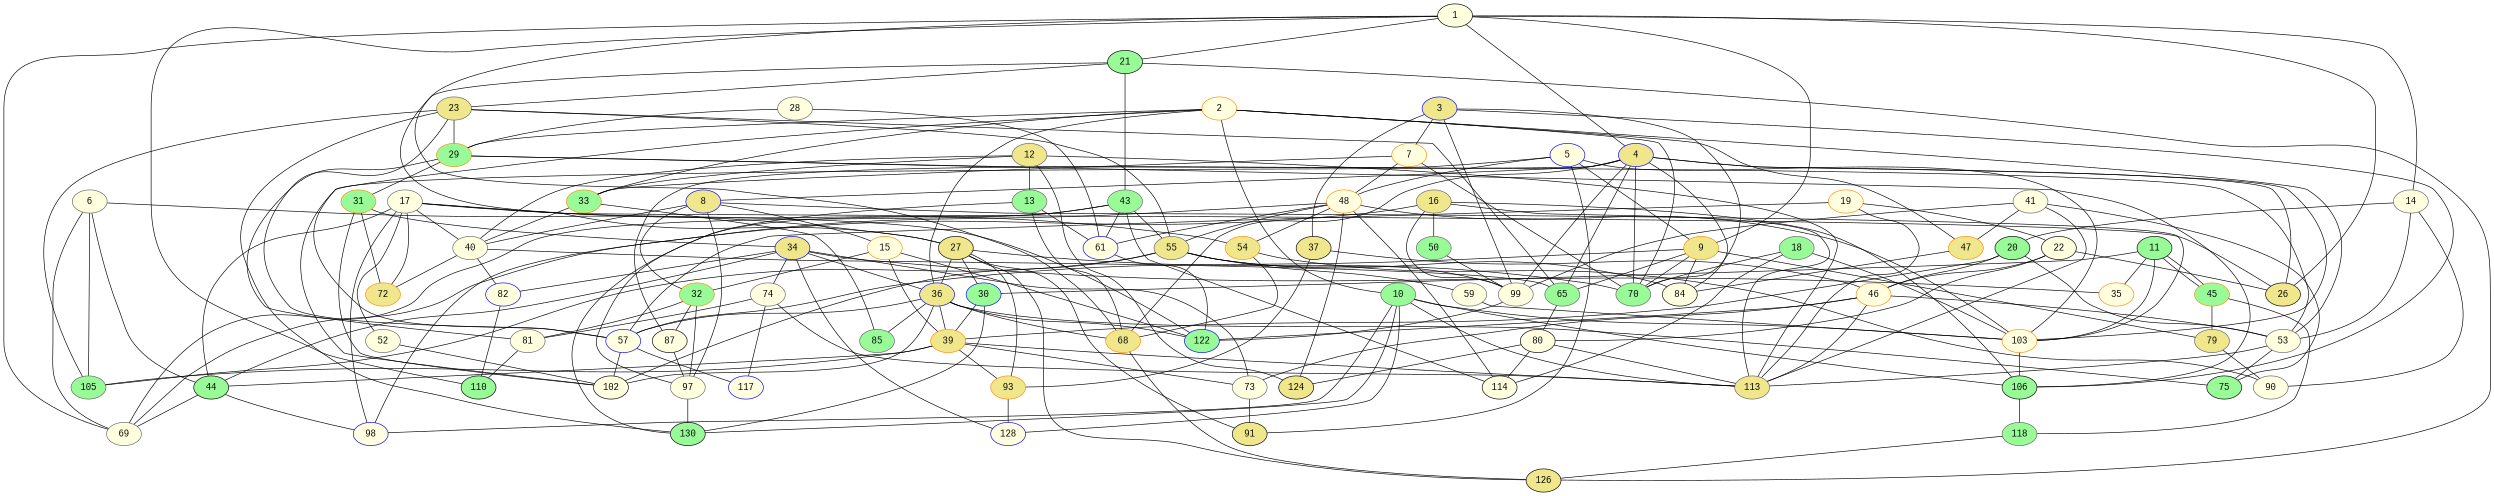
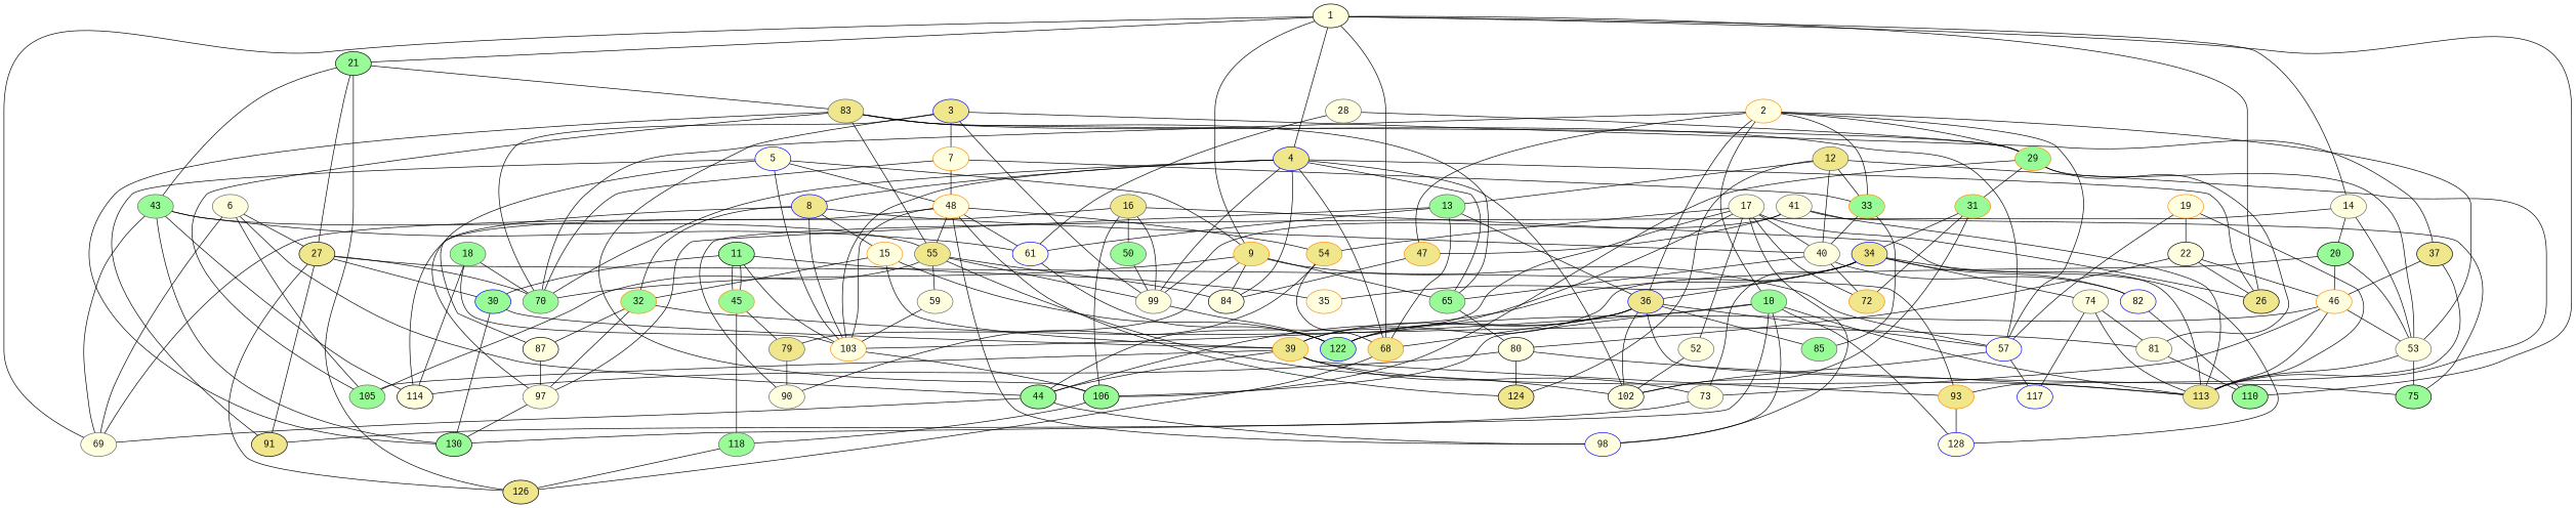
  graph {
    fontname="Liberation Mono"
    node [color=gray40 fillcolor=lightyellow fontname="Liberation Mono" style=filled]
    edge [fontname="Liberation Mono"]
    1 [color=black super="+58"]
    4 [color=blue fillcolor=khaki super="+86"]
    9 [color=darkorange fillcolor=khaki super="+89"]
    14 [super="+63"]
    21 [color=black fillcolor=palegreen super="+101"]
    26 [color=black fillcolor=khaki]
    68 [color=darkorange fillcolor=khaki super="+94"]
    69 [super="+123"]
    110 [color=black fillcolor=palegreen]
    70 [fillcolor=palegreen super="+95"]
    99 [super="+109"]
    8 [color=blue fillcolor=khaki super="+88"]
    65 [fillcolor=palegreen super="+116"]
    84 [color=black super="+108"]
    102 [color=black]
    103 [color=darkorange super="+115"]
    57 [color=blue super="+119"]
    79 [fillcolor=khaki]
    53 [super="+129"]
    20 [color=black fillcolor=palegreen]
    90
    27 [color=black fillcolor=khaki super="+38"]
-   23 [fillcolor=khaki super="+49"]
+   23 [fillcolor=khaki super="+49" label=83]
    43 [fillcolor=palegreen super="+120"]
    126 [color=black fillcolor=khaki]
    2 [color=darkorange super="+104"]
    10 [fillcolor=palegreen super="+121"]
    29 [color=darkorange fillcolor=palegreen super="+76"]
    33 [color=darkorange fillcolor=palegreen super="+67"]
    36 [color=blue fillcolor=khaki super="+133"]
    47 [color=darkorange fillcolor=khaki super="+66"]
    106 [color=black fillcolor=palegreen super="+125"]
    98 [color=blue super="+127"]
    113 [fillcolor=khaki super="+132"]
    128 [color=blue]
    130 [color=black fillcolor=palegreen]
    31 [color=darkorange fillcolor=palegreen super="+78"]
    81
    40 [super="+100"]
    85 [fillcolor=palegreen]
    39 [color=darkorange fillcolor=khaki super="+56"]
    122 [color=blue fillcolor=palegreen]
    75 [color=black fillcolor=palegreen]
    117 [color=blue]
    3 [color=blue fillcolor=khaki super="+112"]
    7 [color=darkorange]
    37 [color=black fillcolor=khaki]
    48 [color=darkorange super="+64"]
    46 [color=darkorange super="+60"]
    93 [color=darkorange fillcolor=khaki]
    118 [fillcolor=palegreen]
    15 [color=darkorange]
    32 [color=darkorange fillcolor=palegreen super="+51"]
    97
    80 [color=black]
    5 [color=blue super="+77"]
    87 [color=black]
    91 [color=black fillcolor=khaki]
    124 [color=black fillcolor=khaki super="+131"]
    61 [color=blue super="+111"]
    54 [color=darkorange fillcolor=khaki]
    114 [color=black]
    55 [fillcolor=khaki super="+62"]
    6 [super="+83"]
    44 [color=black fillcolor=palegreen super="+107"]
    105 [fillcolor=palegreen]
    30 [color=blue fillcolor=palegreen]
    72 [color=darkorange fillcolor=khaki]
    82 [color=blue]
    11 [color=black fillcolor=palegreen super="+42"]
    35 [color=darkorange]
    45 [color=darkorange fillcolor=palegreen]
    13 [fillcolor=palegreen super="+71"]
    12 [fillcolor=khaki]
    73
    16 [fillcolor=khaki]
    50 [fillcolor=palegreen]
    17 [super="+24"]
    52
    18 [fillcolor=palegreen]
    22 [color=black super="+25"]
    19 [color=darkorange]
    59
    28
    34 [color=blue fillcolor=khaki super="+96"]
    74
    41
    1 -- 4
    1 -- 9
    1 -- 14
    1 -- 21
    1 -- 26
    1 -- 68
    1 -- 69
    1 -- 110
    4 -- 26
    4 -- 68
    4 -- 70
    4 -- 99
    4 -- 8
    4 -- 65
    4 -- 84
    4 -- 102
    4 -- 103
    9 -- 70
    9 -- 65
    9 -- 84
    9 -- 57
    9 -- 79
    14 -- 53
    14 -- 20
    14 -- 90
    21 -- 27
    21 -- 23
    21 -- 43
    21 -- 126
    68 -- 126
    99 -- 122
    8 -- 103
    8 -- 40
    8 -- 15
    8 -- 32
    8 -- 97
    65 -- 80
    103 -- 106
    57 -- 102
    57 -- 117
    79 -- 90
    53 -- 113
    53 -- 75
    20 -- 53
    20 -- 39
    20 -- 46
    27 -- 70
    27 -- 126
-   27 -- 36
+   13 -- 36
    27 -- 93
    27 -- 91
    27 -- 30
    23 -- 65
    23 -- 57
    23 -- 29
    23 -- 130
    23 -- 55
    23 -- 105
    43 -- 69
    43 -- 130
    43 -- 61
    43 -- 114
    43 -- 55
    2 -- 70
    2 -- 57
    2 -- 53
    2 -- 10
    2 -- 29
    2 -- 33
    2 -- 36
    2 -- 47
    10 -- 103
    10 -- 106
    10 -- 98
    10 -- 113
    10 -- 128
    10 -- 130
    29 -- 53
    29 -- 106
    29 -- 31
    29 -- 81
    33 -- 40
    33 -- 85
    36 -- 68
    36 -- 102
    36 -- 57
    36 -- 85
    36 -- 39
    36 -- 122
    36 -- 75
    47 -- 84
    106 -- 118
    31 -- 102
    31 -- 72
    31 -- 34
    81 -- 110
    40 -- 65
    40 -- 72
    40 -- 82
    39 -- 113
    39 -- 93
    39 -- 44
    39 -- 105
    39 -- 73
    3 -- 70
    3 -- 99
    3 -- 106
    3 -- 7 [weight=2]
    3 -- 37
    7 -- 70
    7 -- 33
    7 -- 48
    37 -- 46
    37 -- 93
    48 -- 103
    48 -- 98
    48 -- 124
    48 -- 61
    48 -- 54
    48 -- 114
    48 -- 55
    46 -- 53
    46 -- 113
    46 -- 122
    46 -- 73
    93 -- 128
    118 -- 126
    15 -- 39
    15 -- 122
    15 -- 32
    32 -- 81
    32 -- 97
    32 -- 87
    97 -- 130
    80 -- 113
    80 -- 124
    80 -- 114
    5 -- 9
    5 -- 103
    5 -- 48
    5 -- 87
    5 -- 91
    87 -- 97
    61 -- 122
    54 -- 68
    54 -- 90
    55 -- 99
    55 -- 84
    55 -- 102
    55 -- 105
    55 -- 59
    6 -- 69
    6 -- 27
    6 -- 44
    6 -- 105
    44 -- 69
    44 -- 98
    30 -- 130
    30 -- 39
    82 -- 110
    11 -- 103
    11 -- 30
    11 -- 35
    11 -- 45
    11 -- 45
    45 -- 79
    45 -- 118
    13 -- 68
    13 -- 97
    13 -- 61
    12 -- 33
    12 -- 113
    12 -- 40
    12 -- 124
    12 -- 13
    73 -- 91
    16 -- 69
    16 -- 99
    16 -- 106
    16 -- 113
    16 -- 50
    50 -- 99
    17 -- 26
    17 -- 98
    17 -- 40
    17 -- 122
    17 -- 54
    17 -- 44
    17 -- 72
    17 -- 52
    52 -- 102
    18 -- 70
    18 -- 103
    18 -- 114
    22 -- 26
    22 -- 46
    22 -- 80
    19 -- 57
    19 -- 113
    19 -- 22
    59 -- 103
    28 -- 29
    28 -- 61
    34 -- 36
    34 -- 128
    34 -- 44
    34 -- 82
    34 -- 35
    34 -- 73
    34 -- 74
    74 -- 113
    74 -- 81
    74 -- 117
    41 -- 99
    41 -- 47
    41 -- 113
    41 -- 75
  }
